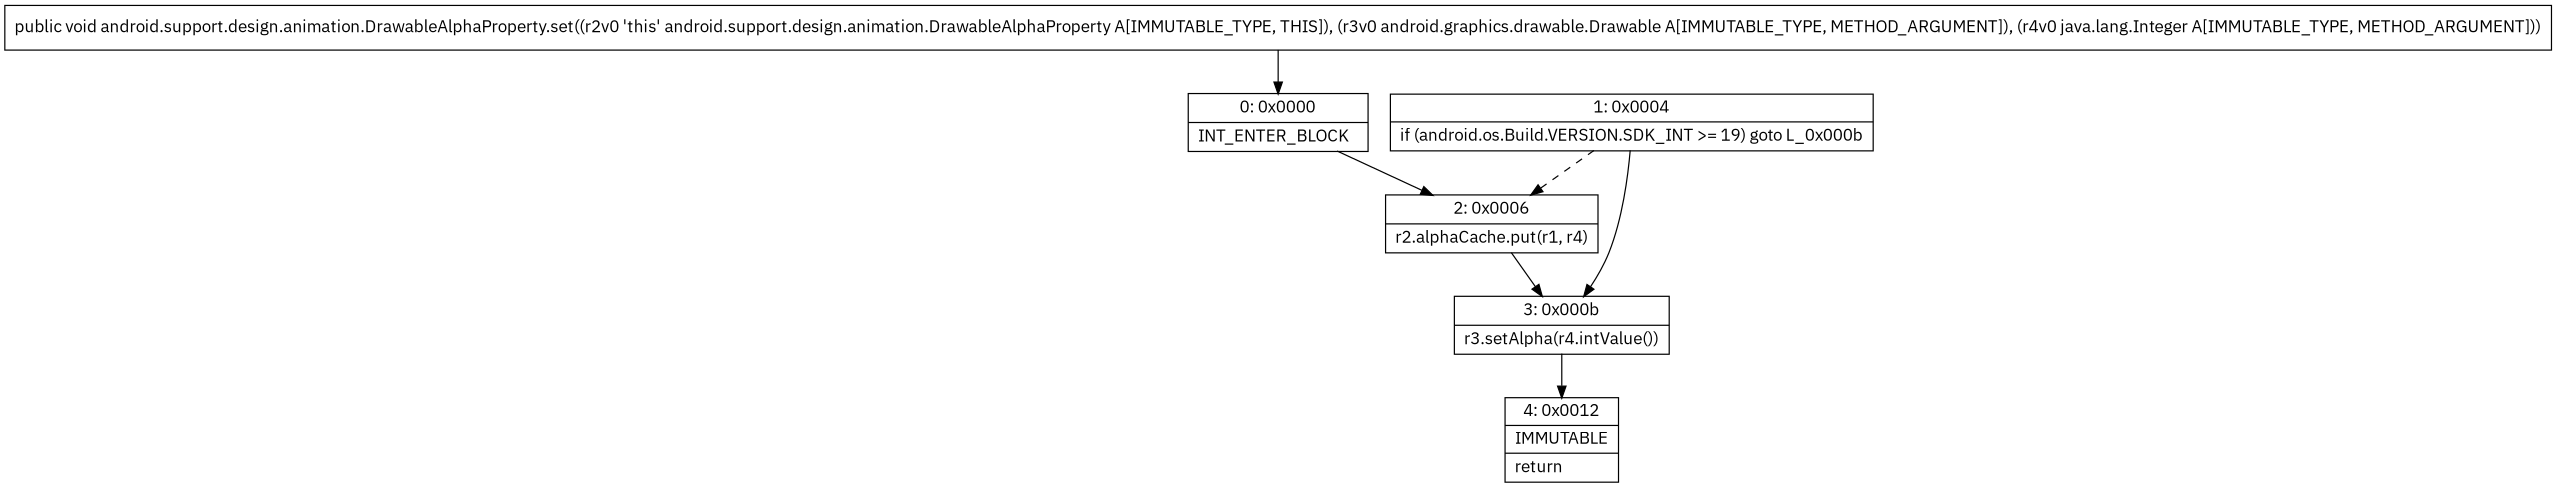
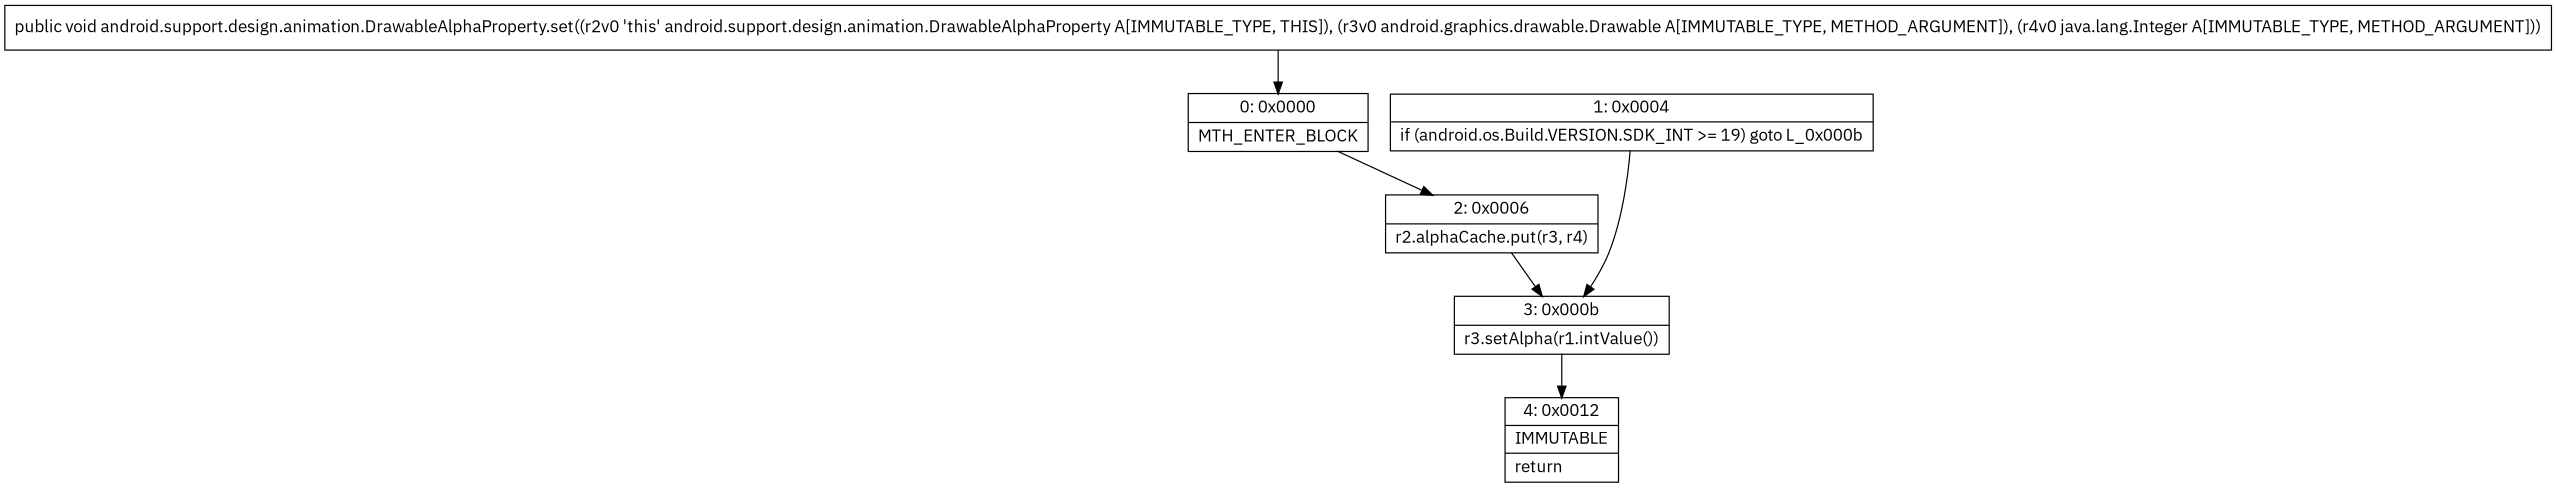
  digraph {
    fontname="IBM Plex Sans"
    node [fontname="IBM Plex Sans" shape=record]
    edge [fontname="IBM Plex Sans"]
-   n1 [label="{0\:\ 0x0000|INT_ENTER_BLOCK\l}"]
-   n2 [label="{2\:\ 0x0006|r2.alphaCache.put(r1, r4)\l}"]
+   n1 [label="{0\:\ 0x0000|MTH_ENTER_BLOCK\l}"]
+   n2 [label="{2\:\ 0x0006|r2.alphaCache.put(r3, r4)\l}"]
    n3 [label="{1\:\ 0x0004|if (android.os.Build.VERSION.SDK_INT \>= 19) goto L_0x000b\l}"]
-   n4 [label="{3\:\ 0x000b|r3.setAlpha(r4.intValue())\l}"]
+   n4 [label="{3\:\ 0x000b|r3.setAlpha(r1.intValue())\l}"]
    n5 [label="{4\:\ 0x0012|IMMUTABLE\l|return\l}"]
    n6 [label="{public void android.support.design.animation.DrawableAlphaProperty.set((r2v0 'this' android.support.design.animation.DrawableAlphaProperty A[IMMUTABLE_TYPE, THIS]), (r3v0 android.graphics.drawable.Drawable A[IMMUTABLE_TYPE, METHOD_ARGUMENT]), (r4v0 java.lang.Integer A[IMMUTABLE_TYPE, METHOD_ARGUMENT])) }"]
    n1 -> n2
    n2 -> n4
-   n3 -> n2 [style=dashed]
    n3 -> n4
    n4 -> n5
    n6 -> n1
  }
